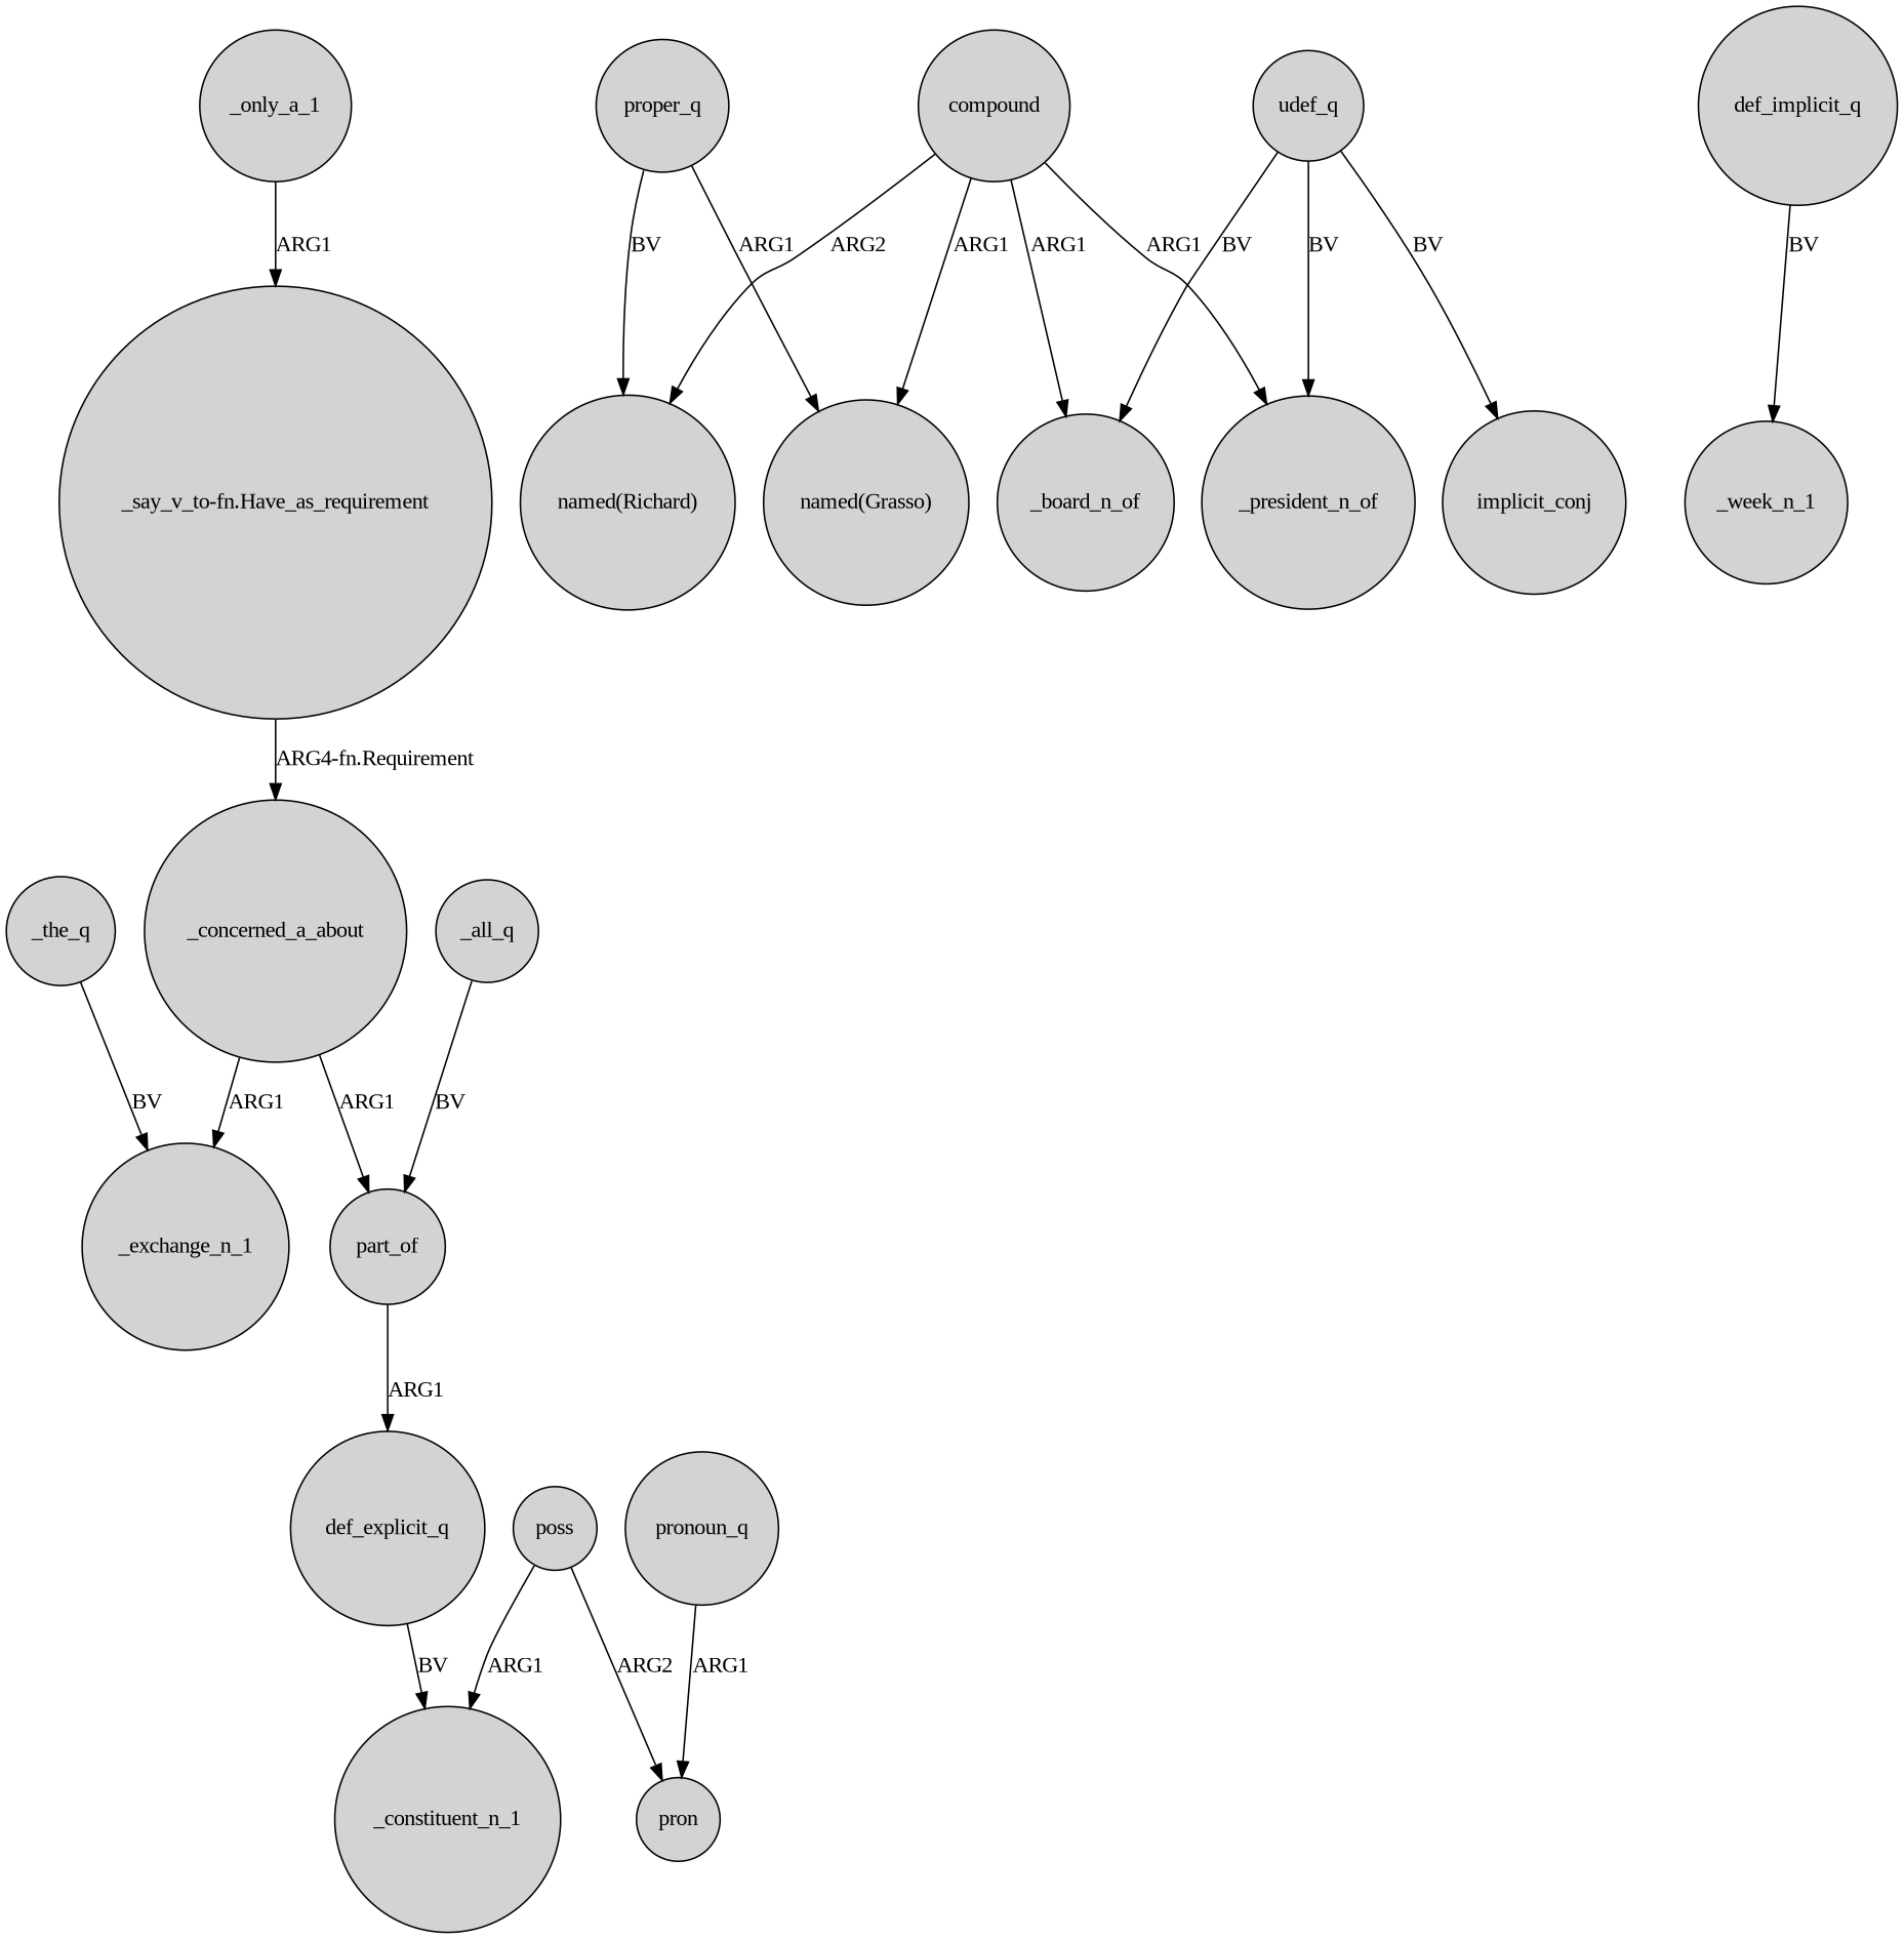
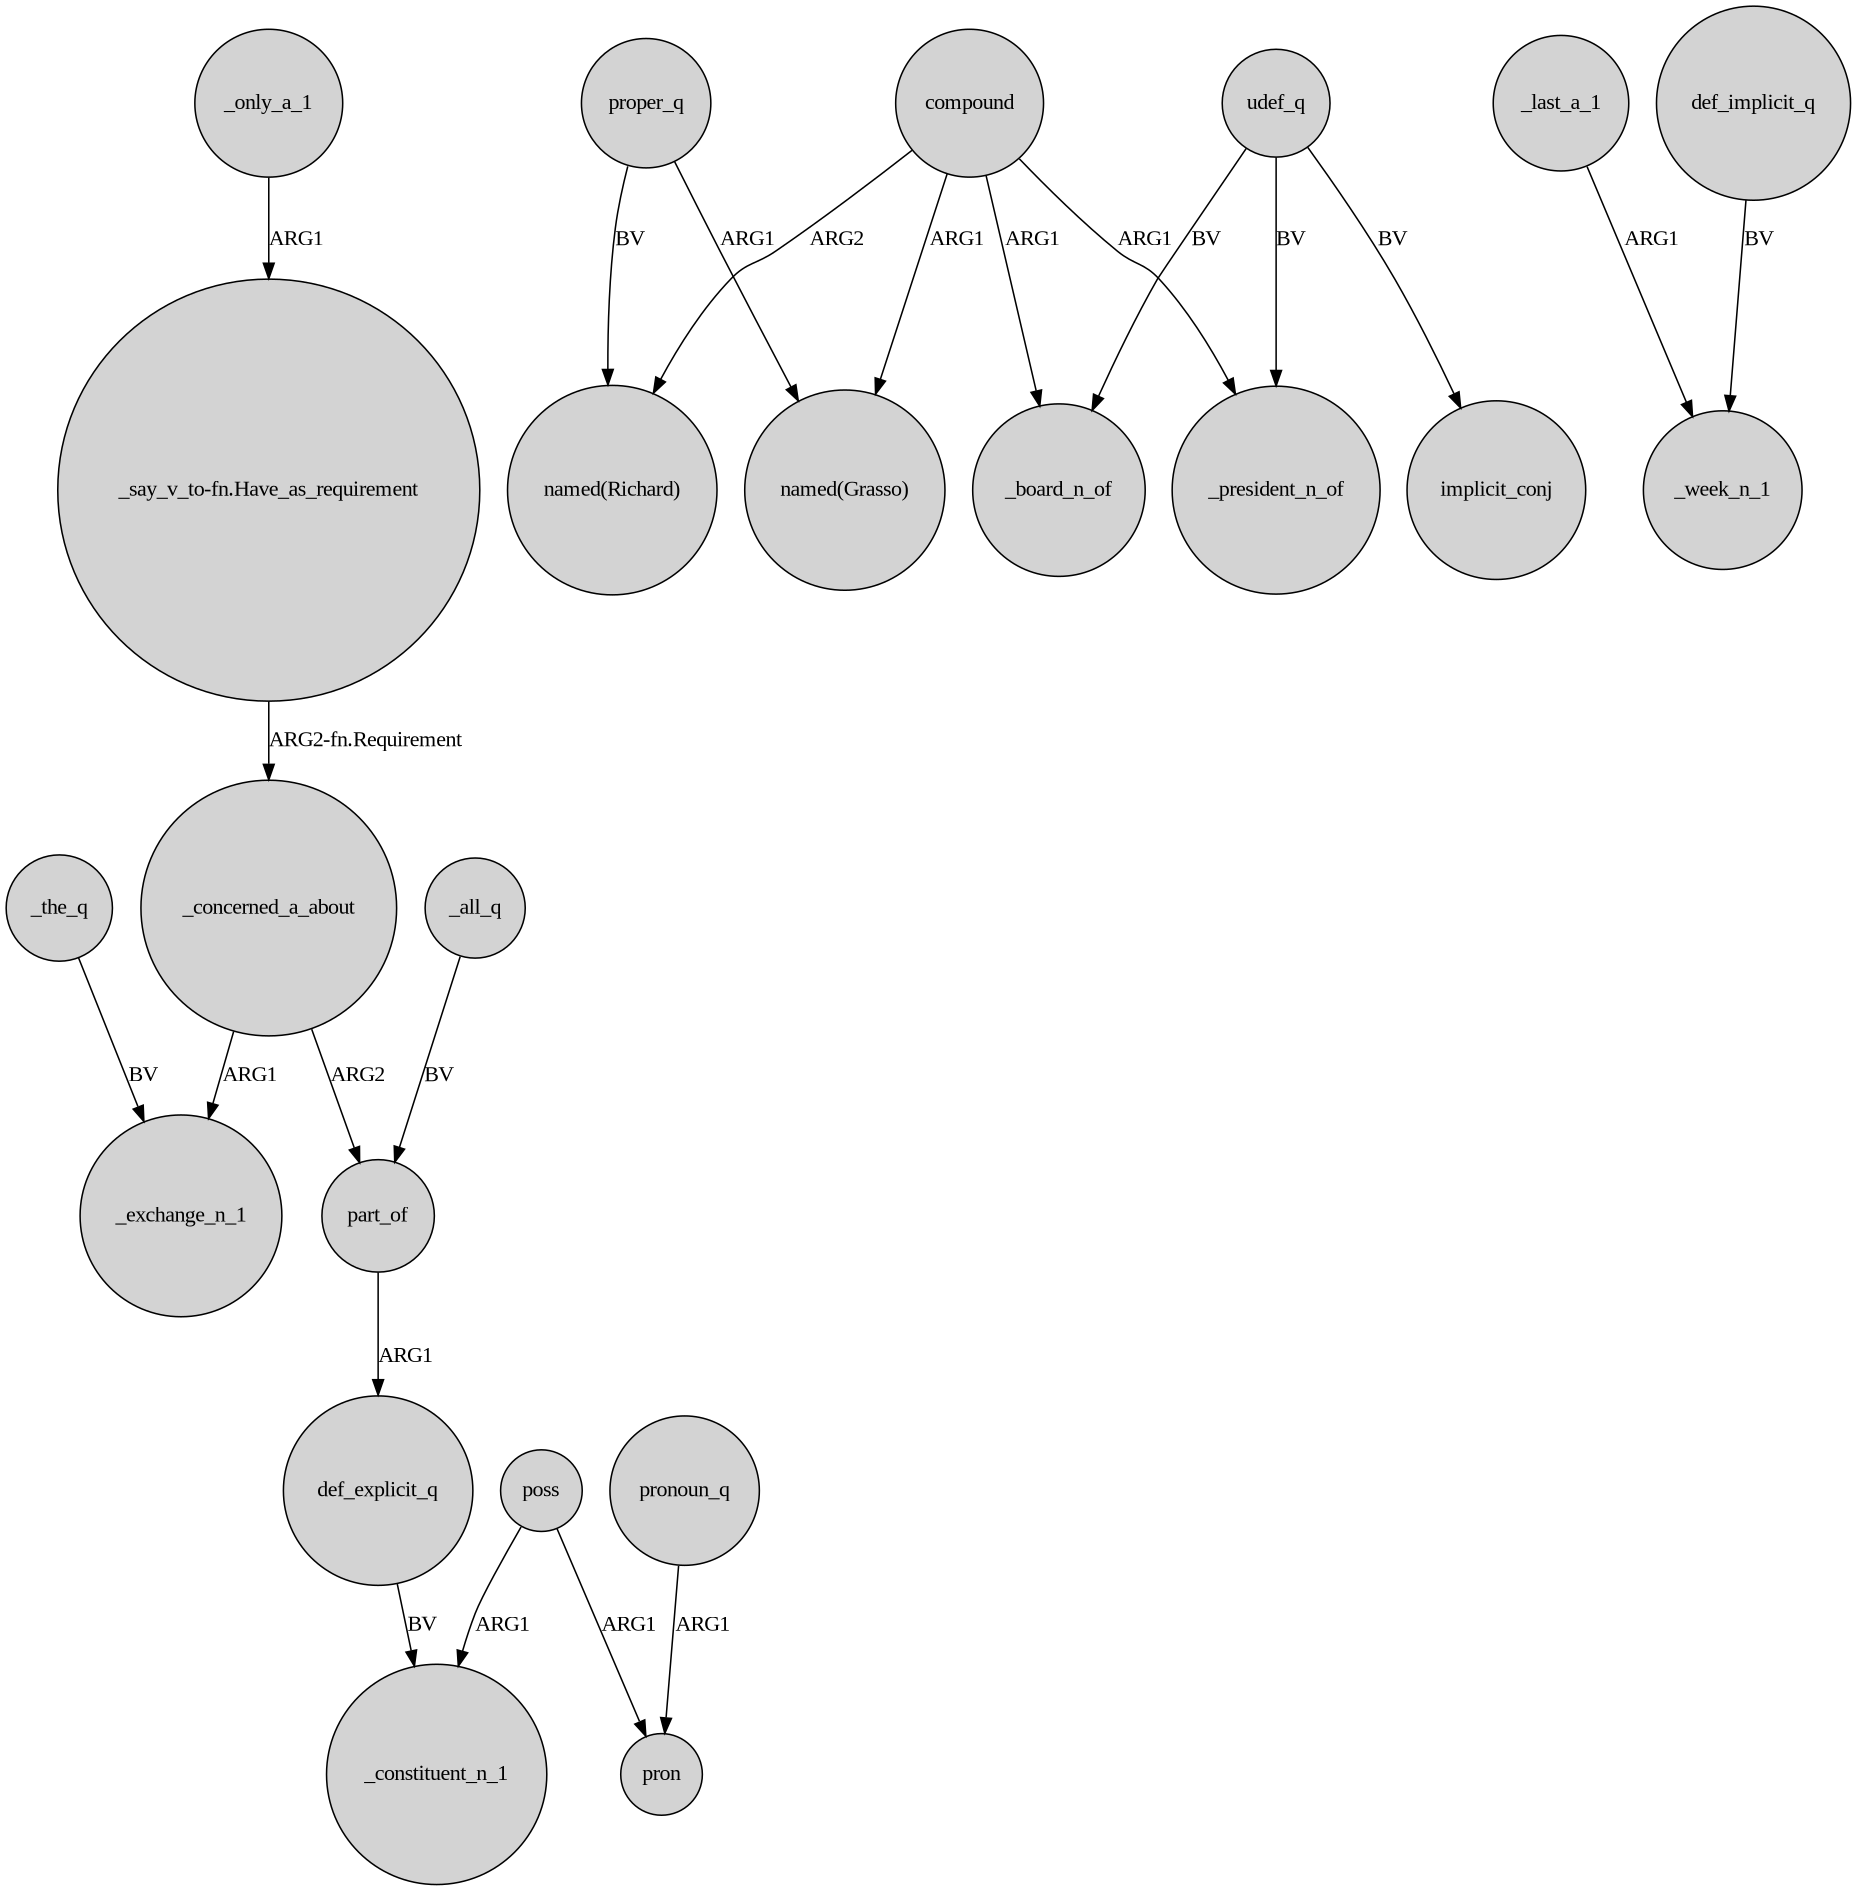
  digraph {
    fontname="Liberation Serif"
    node [fontname="Liberation Serif" shape=circle style=filled]
    edge [fontname="Liberation Serif"]
    _concerned_a_about
    _exchange_n_1
    part_of
    def_explicit_q
    compound
    "named(Grasso)"
    _board_n_of
    "named(Richard)"
    _president_n_of
    _only_a_1
    "_say_v_to-fn.Have_as_requirement"
    _all_q
    poss
    _constituent_n_1
    pron
    pronoun_q
+   _last_a_1
    _week_n_1
    proper_q
    def_implicit_q
    udef_q
    implicit_conj
    _the_q
    _concerned_a_about -> _exchange_n_1 [label=ARG1]
-   _concerned_a_about -> part_of [label=ARG1]
+   _concerned_a_about -> part_of [label=ARG2]
    part_of -> def_explicit_q [label=ARG1]
    def_explicit_q -> _constituent_n_1 [label=BV]
    compound -> "named(Grasso)" [label=ARG1]
    compound -> _board_n_of [label=ARG1]
    compound -> "named(Richard)" [label=ARG2]
    compound -> _president_n_of [label=ARG1]
    _only_a_1 -> "_say_v_to-fn.Have_as_requirement" [label=ARG1]
-   "_say_v_to-fn.Have_as_requirement" -> _concerned_a_about [label="ARG4-fn.Requirement"]
+   "_say_v_to-fn.Have_as_requirement" -> _concerned_a_about [label="ARG2-fn.Requirement"]
    _all_q -> part_of [label=BV]
    poss -> _constituent_n_1 [label=ARG1]
-   poss -> pron [label=ARG2]
+   poss -> pron [label=ARG1]
    pronoun_q -> pron [label=ARG1]
+   _last_a_1 -> _week_n_1 [label=ARG1]
    proper_q -> "named(Grasso)" [label=ARG1]
    proper_q -> "named(Richard)" [label=BV]
    def_implicit_q -> _week_n_1 [label=BV]
    udef_q -> _board_n_of [label=BV]
    udef_q -> _president_n_of [label=BV]
    udef_q -> implicit_conj [label=BV]
    _the_q -> _exchange_n_1 [label=BV]
  }
